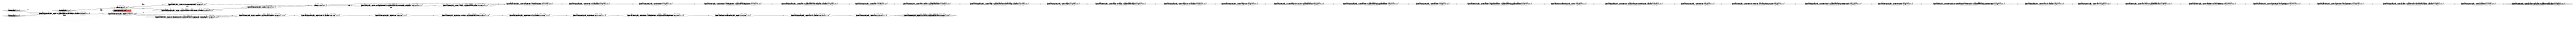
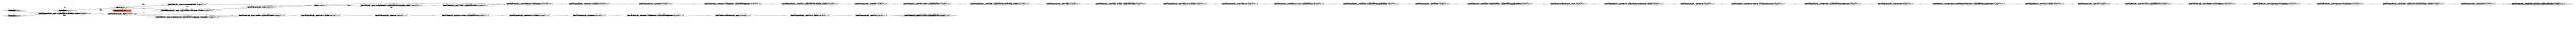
  digraph {
    fontname="DejaVu Serif"
    rankdir=LR
    node [fillcolor=white fontname="DejaVu Serif" shape=ellipse style=filled]
    edge [fontname="DejaVu Serif" style=bold]
    n1 [label="digester.addSetProperties(prefix + \"Engine/Valve\")@@@15@@@['1', '1', '0']"]
    n2 [fillcolor=lightgray label="digester.addSetNext(prefix + \"Engine/Valve\",\"addValve\",\"org.apache.catalina.Valve\")@@@16@@@['1', '1', '0']"]
    n3 [label="digester.addCallMethod(prefix + \"Context/WatchedResource\",\"addWatchedResource\",0)@@@40@@@['0', '0', '1']"]
    n4 [label="digester.addCallMethod(prefix + \"Context/WrapperLifecycle\",\"addWrapperLifecycle\",0)@@@41@@@['0', '0', '1']"]
    n5 [label="digester.addCallMethod(prefix + \"Context/WrapperListener\",\"addWrapperListener\",0)@@@42@@@['0', '0', '1']"]
    n6 [label="digester.addObjectCreate(prefix + \"Context/Manager/Store\",null,\"className\")@@@24@@@['0', '0', '1']"]
    n7 [label="digester.addSetProperties(prefix + \"Context/Manager/Store\")@@@25@@@['0', '0', '1']"]
    n8 [label="digester.addSetNext(prefix + \"Context/Manager/Store\",\"setStore\",\"org.apache.catalina.Store\")@@@26@@@['0', '0', '1']"]
    n9 [label="digester.addSetProperties(prefix + \"Context/JarScanner\")@@@44@@@['0', '0', '1']"]
    n10 [fillcolor=lightgray label="digester.addSetNext(prefix + \"Context/JarScanner\",\"setJarScanner\",\"org.apache.tomcat.JarScanner\")@@@45@@@['0', '0', '1']"]
    n11 [label="digester.addRule(prefix + \"Context\",new SetContextPropertiesRule())@@@8@@@['0', '0', '1']"]
    n12 [label="create@@@10@@@['0', '0', '1']" shape=diamond]
    n13 [label="digester.addRule(prefix + \"Context\",new LifecycleListenerRule(\"org.apache.catalina.startup.ContextConfig\",\"configClass\"))@@@11@@@['0', '0', '1']"]
    n14 [label="digester.addSetNext(prefix + \"Context\",\"addChild\",\"org.apache.catalina.Container\")@@@12@@@['0', '0', '1']"]
    n15 [label="digester.addCallMethod(prefix + \"Context/InstanceListener\",\"addInstanceListener\",0)@@@14@@@['0', '0', '1']"]
    n16 [label="digester.addSetProperties(prefix + \"Context/ResourceLink\")@@@35@@@['0', '0', '1']"]
    n17 [label="digester.addRule(prefix + \"Context/ResourceLink\",new SetNextNamingRule(\"addResourceLink\",\"org.apache.catalina.deploy.ContextResourceLink\"))@@@36@@@['0', '0', '1']"]
    n18 [label="digester.addObjectCreate(prefix + \"Context/Valve\",null,\"className\")@@@37@@@['0', '0', '1']"]
    n19 [label="digester.addObjectCreate(prefix + \"Context/Listener\",null,\"className\")@@@15@@@['0', '0', '1']"]
    n20 [label="digester.addSetProperties(prefix + \"Context/Manager\")@@@22@@@['0', '0', '1']"]
    n21 [label="digester.addSetNext(prefix + \"Context/Manager\",\"setManager\",\"org.apache.catalina.Manager\")@@@23@@@['0', '0', '1']"]
    n22 [label="digester.addObjectCreate(prefix + \"Context\",\"org.apache.catalina.core.StandardContext\",\"className\")@@@4@@@['0', '0', '1']"]
    n23 [label="digester.addSetProperties(prefix + \"Context\")@@@5@@@['0', '0', '1']"]
    n24 [label="digester.addSetProperties(prefix + \"Context/Resources\")@@@32@@@['0', '0', '1']"]
    n25 [label="digester.addSetNext(prefix + \"Context/Resources\",\"setResources\",\"javax.naming.directory.DirContext\")@@@33@@@['0', '0', '1']"]
    n26 [label="digester.addObjectCreate(prefix + \"Context/ResourceLink\",\"org.apache.catalina.deploy.ContextResourceLink\")@@@34@@@['0', '0', '1']"]
    n27 [label="digester.addSetNext(prefix + \"Context/Listener\",\"addLifecycleListener\",\"org.apache.catalina.LifecycleListener\")@@@17@@@['0', '0', '1']"]
    n28 [label="digester.addObjectCreate(prefix + \"Context/Loader\",\"org.apache.catalina.loader.WebappLoader\",\"className\")@@@18@@@['0', '0', '1']"]
    n29 [label="digester.addSetProperties(prefix + \"Context/Loader\")@@@19@@@['0', '0', '1']"]
    n30 [label="digester.addSetProperties(prefix + \"Context/Parameter\")@@@28@@@['0', '0', '1']"]
    n31 [label="digester.addSetNext(prefix + \"Context/Parameter\",\"addApplicationParameter\",\"org.apache.catalina.deploy.ApplicationParameter\")@@@29@@@['0', '0', '1']"]
    n32 [label="digester.addRuleSet(new RealmRuleSet(prefix + \"Context/\"))@@@30@@@['0', '0', '1']"]
    n33 [fillcolor=lightgray label="addRuleInstances['0', '0', '1']" shape=diamond]
    n34 [label="create@@@3@@@['0', '0', '1']" shape=diamond]
    n35 [fillcolor=tomato label="Digester digester@@@2@@@['1', '1', '1']" shape=box]
    n36 [label="digester.addSetProperties(prefix + \"Context/Valve\")@@@38@@@['0', '0', '1']"]
    n37 [label="digester.addSetNext(prefix + \"Context/Valve\",\"addValve\",\"org.apache.catalina.Valve\")@@@39@@@['0', '0', '1']"]
    n38 [label="digester.addSetNext(prefix + \"Engine/Cluster\",\"setCluster\",\"org.apache.catalina.Cluster\")@@@9@@@['1', '1', '0']"]
    n39 [label="digester.addObjectCreate(prefix + \"Engine/Listener\",null,\"className\")@@@10@@@['1', '1', '0']"]
    n40 [label="digester.addSetProperties(prefix + \"Engine/Listener\")@@@11@@@['1', '1', '0']"]
    n41 [fillcolor=lightgray label="addRuleInstances['1', '0', '0']" shape=diamond]
    n42 [label="digester.addObjectCreate(prefix + \"Engine\",\"org.apache.catalina.core.StandardEngine\",\"className\")@@@3@@@['1', '1', '0']"]
    n43 [label="digester.addSetProperties(prefix + \"Engine\")@@@4@@@['1', '1', '0']"]
    n44 [label="digester.addSetProperties(prefix + \"Context/Listener\")@@@16@@@['0', '0', '1']"]
    n45 [label="digester.addObjectCreate(prefix + \"Engine/Valve\",null,\"className\")@@@14@@@['1', '1', '0']"]
    n46 [label="digester.addSetNext(prefix + \"Engine/Listener\",\"addLifecycleListener\",\"org.apache.catalina.LifecycleListener\")@@@12@@@['1', '1', '0']"]
    n47 [label="digester.addRuleSet(new RealmRuleSet(prefix + \"Engine/\"))@@@13@@@['1', '1', '0']"]
    n48 [label="digester.addObjectCreate(prefix + \"Context/Parameter\",\"org.apache.catalina.deploy.ApplicationParameter\")@@@27@@@['0', '0', '1']"]
    n49 [label="digester.addSetNext(prefix + \"Engine\",\"setContainer\",\"org.apache.catalina.Container\")@@@6@@@['1', '1', '0']"]
    n50 [label="digester.addRule(prefix + \"Engine\",new LifecycleListenerRule(\"org.apache.catalina.startup.EngineConfig\",\"engineConfigClass\"))@@@5@@@['0', '1', '0']"]
    n51 [label="digester.addObjectCreate(prefix + \"Engine/Cluster\",null,\"className\")@@@7@@@['1', '1', '0']"]
    n52 [label="digester.addObjectCreate(prefix + \"Context/Resources\",\"org.apache.naming.resources.FileDirContext\",\"className\")@@@31@@@['0', '0', '1']"]
    n53 [label="digester.addSetNext(prefix + \"Context/Loader\",\"setLoader\",\"org.apache.catalina.Loader\")@@@20@@@['0', '0', '1']"]
    n54 [label="digester.addObjectCreate(prefix + \"Context/Manager\",\"org.apache.catalina.session.StandardManager\",\"className\")@@@21@@@['0', '0', '1']"]
    n55 [label="digester.addObjectCreate(prefix + \"Context/JarScanner\",\"org.apache.tomcat.util.scan.StandardJarScanner\",\"className\")@@@43@@@['0', '0', '1']"]
    n56 [label="digester.addSetProperties(prefix + \"Engine/Cluster\")@@@8@@@['1', '1', '0']"]
    n57 [fillcolor=lightgray label="addRuleInstances['0', '1', '0']" shape=diamond]
    n1 -> n2
    n3 -> n4
    n4 -> n5
    n5 -> n55
    n6 -> n7
    n7 -> n8
    n8 -> n48
    n9 -> n10
    n11 -> n12
    n12 -> n13 [label=true style=dotted]
    n12 -> n13
    n12 -> n14 [label=true style=dotted]
    n12 -> n15
    n13 -> n14
    n14 -> n15
    n15 -> n19
    n16 -> n17
    n17 -> n18
    n18 -> n36
    n19 -> n44
    n20 -> n21
    n21 -> n6
    n22 -> n23
    n23 -> n12
    n24 -> n25
    n25 -> n26
    n26 -> n16
    n27 -> n28
    n28 -> n29
    n29 -> n53
    n30 -> n31
    n31 -> n32
    n32 -> n52
    n33 -> n34
    n33 -> n35 [label=false style=dotted]
    n34 -> n11
    n34 -> n11 [label=false style=dotted]
    n34 -> n22
    n34 -> n22 [label=true style=dotted]
    n34 -> n23 [label=true style=dotted]
    n36 -> n37
    n37 -> n3
    n38 -> n39
    n39 -> n40
    n40 -> n46
-   n41 -> n33 [label=true style=dotted]
+   n41 -> n35 [label=true style=dotted]
    n41 -> n42
    n42 -> n43
    n43 -> n22 [label=0 style=dashed]
    n43 -> n49
    n43 -> n50
    n44 -> n27
    n45 -> n1
    n46 -> n47
    n47 -> n45
    n48 -> n30
    n49 -> n51
    n50 -> n49
    n51 -> n56
    n52 -> n24
    n53 -> n54
    n54 -> n20
    n55 -> n9
    n56 -> n38
    n57 -> n35 [label=false style=dotted]
    n57 -> n42
  }
